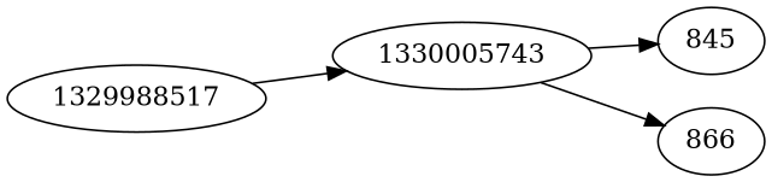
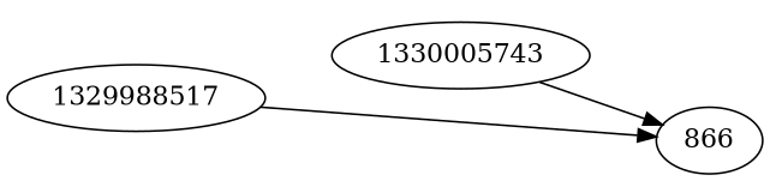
  strict digraph {
    rankdir=LR
    1330005743
-   845
    n3 [label=866]
    1329988517
-   1330005743 -> 845
    1330005743 -> n3
-   1329988517 -> 1330005743
+   1329988517 -> n3
  }
